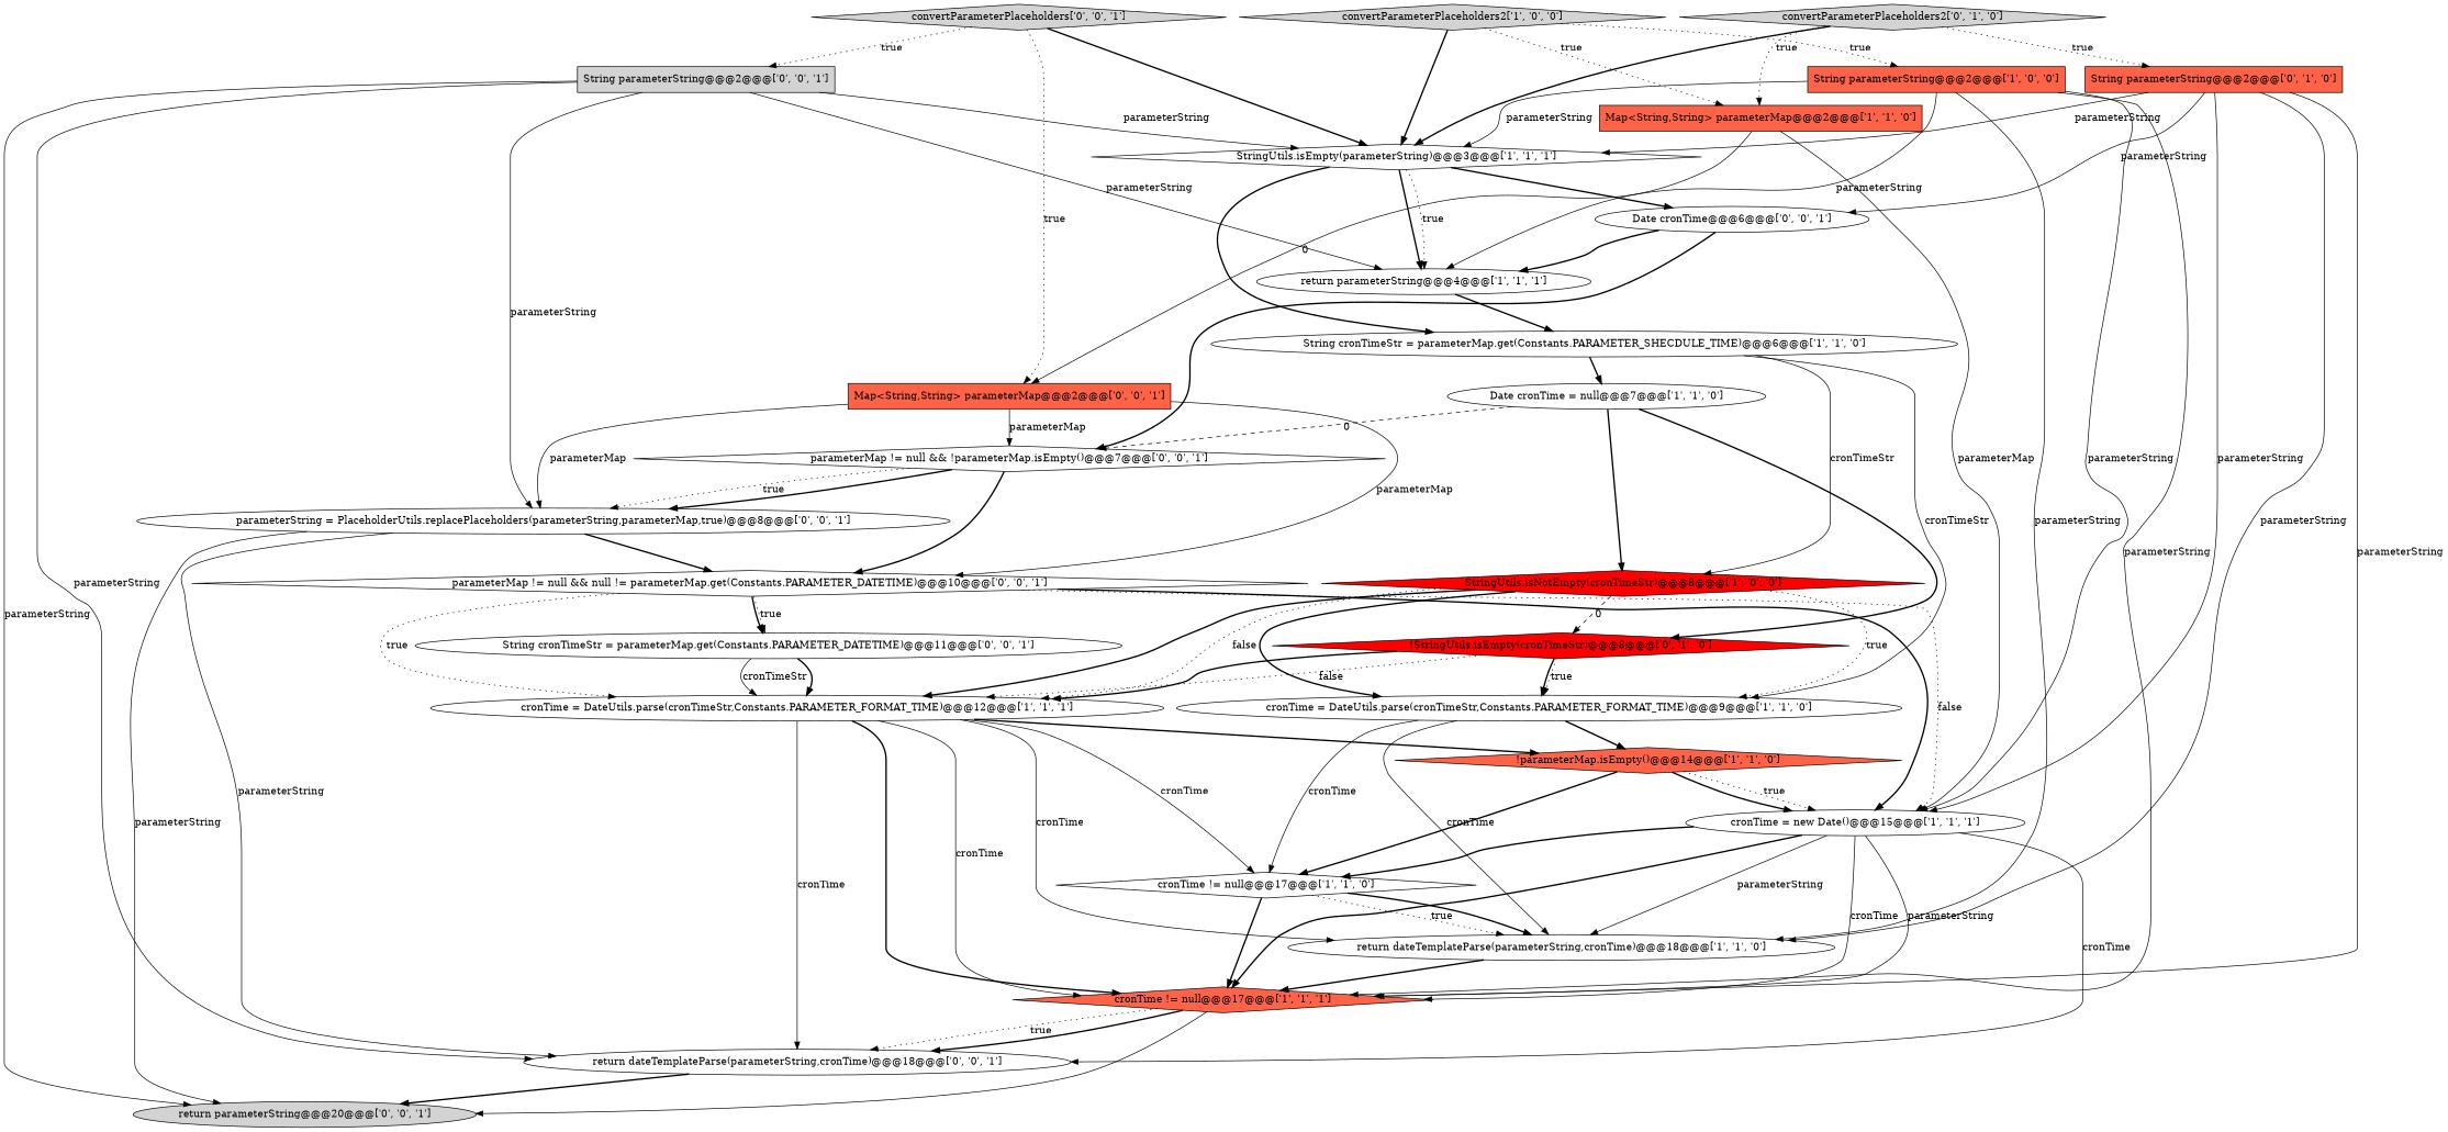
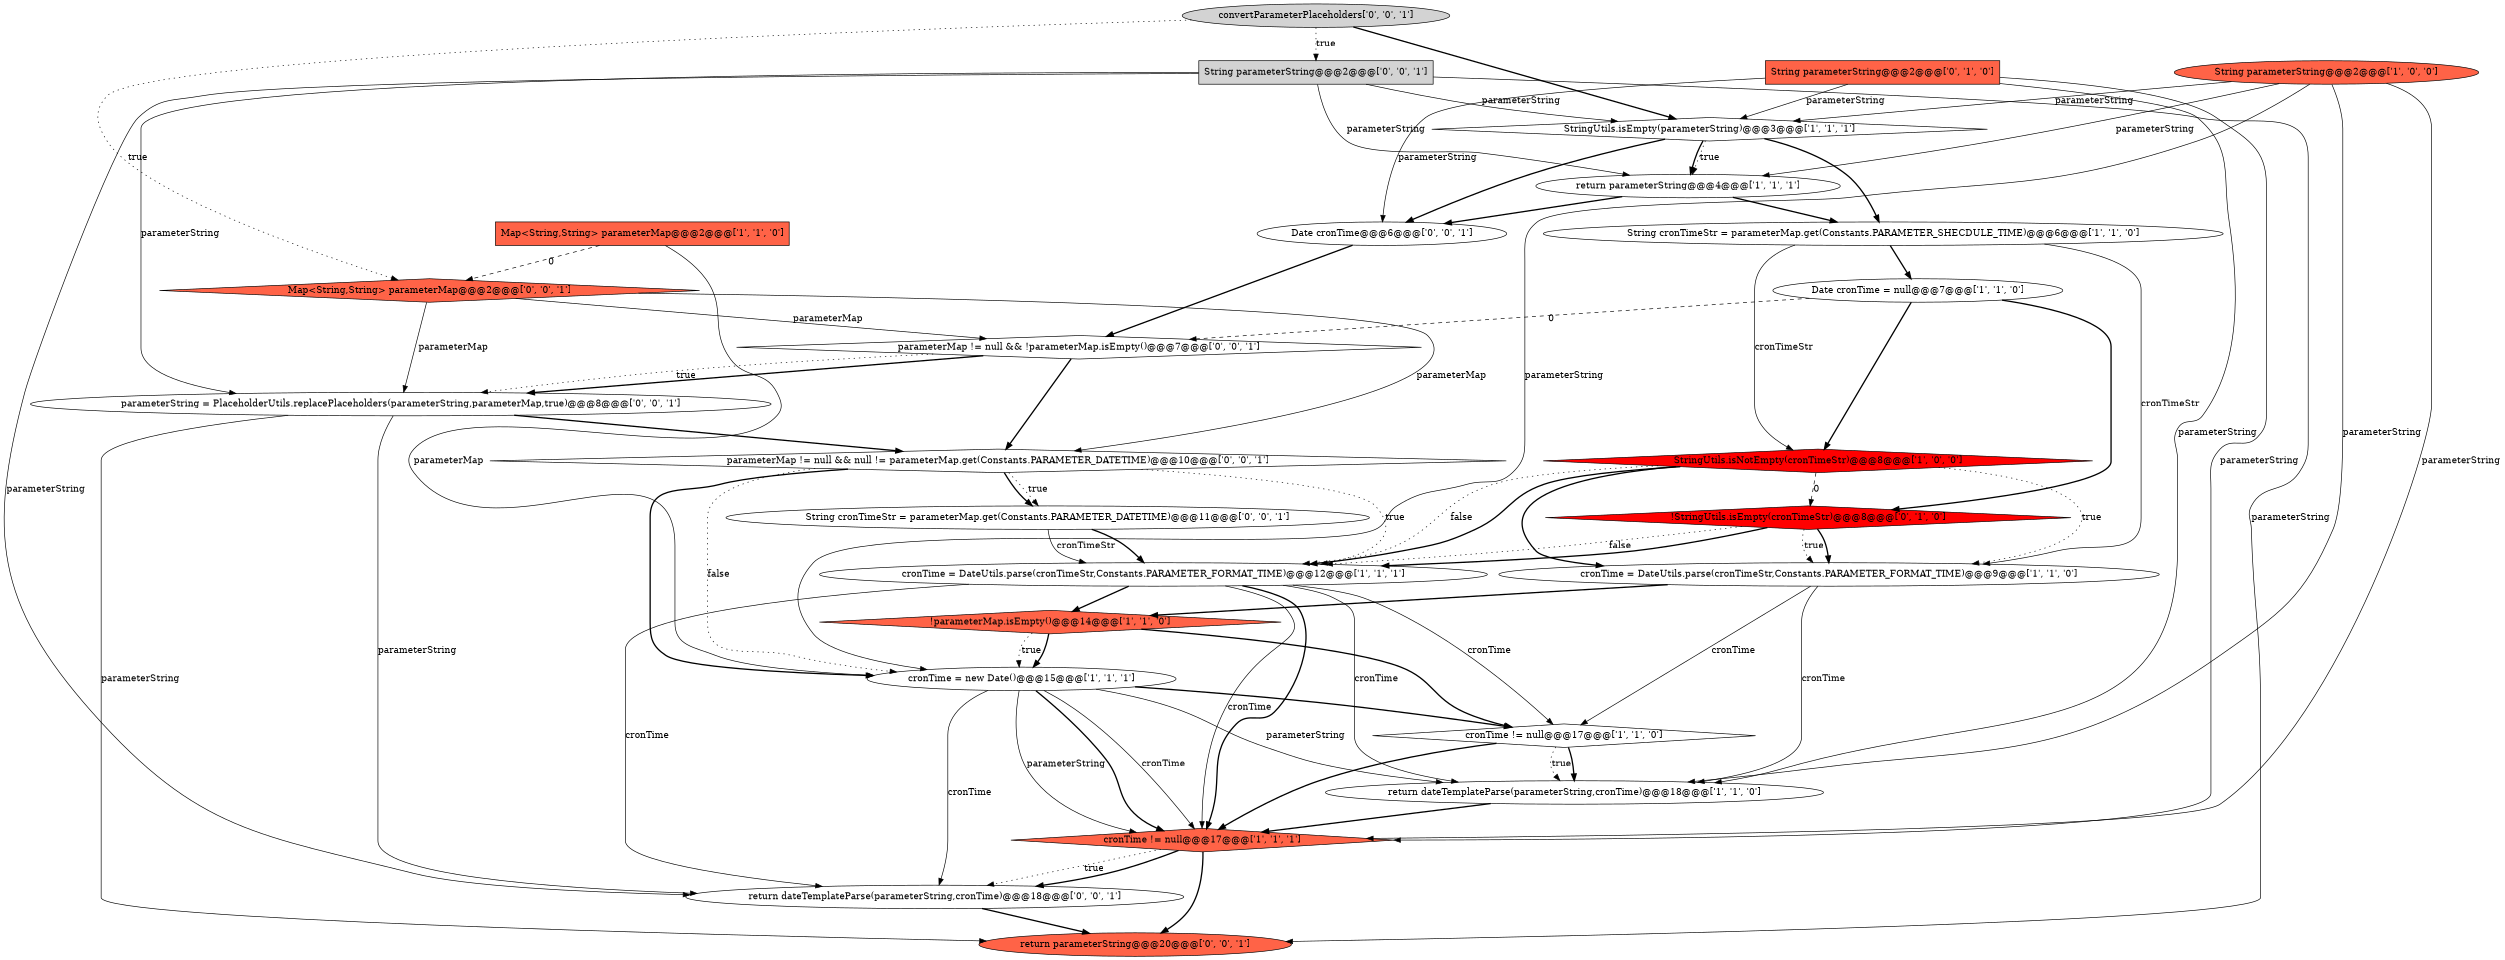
  digraph {
    node [fillcolor=white shape=ellipse style=filled]
    edge [style=bold]
    n1 [label="Date cronTime@@@6@@@['0', '0', '1']"]
    n2 [label="parameterMap != null && !parameterMap.isEmpty()@@@7@@@['0', '0', '1']" shape=diamond]
    n3 [label="parameterString = PlaceholderUtils.replacePlaceholders(parameterString,parameterMap,true)@@@8@@@['0', '0', '1']"]
    n4 [label="parameterMap != null && null != parameterMap.get(Constants.PARAMETER_DATETIME)@@@10@@@['0', '0', '1']" shape=diamond]
    n5 [label="return dateTemplateParse(parameterString,cronTime)@@@18@@@['0', '0', '1']"]
-   n6 [fillcolor=lightgray label="return parameterString@@@20@@@['0', '0', '1']"]
+   n6 [fillcolor=tomato label="return parameterString@@@20@@@['0', '0', '1']"]
    n7 [fillcolor=tomato label="Map<String,String> parameterMap@@@2@@@['1', '1', '0']" shape=box]
    n8 [label="cronTime = new Date()@@@15@@@['1', '1', '1']"]
-   n9 [fillcolor=tomato label="Map<String,String> parameterMap@@@2@@@['0', '0', '1']" shape=box]
+   n9 [fillcolor=tomato label="Map<String,String> parameterMap@@@2@@@['0', '0', '1']" shape=diamond]
    n10 [label="cronTime != null@@@17@@@['1', '1', '0']" shape=diamond]
    n11 [fillcolor=tomato label="cronTime != null@@@17@@@['1', '1', '1']" shape=diamond]
    n12 [label="return dateTemplateParse(parameterString,cronTime)@@@18@@@['1', '1', '0']"]
    n13 [label="Date cronTime = null@@@7@@@['1', '1', '0']"]
    n14 [fillcolor=red label="!StringUtils.isEmpty(cronTimeStr)@@@8@@@['0', '1', '0']" shape=diamond]
    n15 [fillcolor=red label="StringUtils.isNotEmpty(cronTimeStr)@@@8@@@['1', '0', '0']" shape=diamond]
    n16 [label="cronTime = DateUtils.parse(cronTimeStr,Constants.PARAMETER_FORMAT_TIME)@@@12@@@['1', '1', '1']"]
    n17 [label="cronTime = DateUtils.parse(cronTimeStr,Constants.PARAMETER_FORMAT_TIME)@@@9@@@['1', '1', '0']"]
    n18 [label="return parameterString@@@4@@@['1', '1', '1']"]
    n19 [label="String cronTimeStr = parameterMap.get(Constants.PARAMETER_SHECDULE_TIME)@@@6@@@['1', '1', '0']"]
    n20 [fillcolor=tomato label="String parameterString@@@2@@@['0', '1', '0']" shape=box]
    n21 [label="StringUtils.isEmpty(parameterString)@@@3@@@['1', '1', '1']" shape=diamond]
    n22 [fillcolor=tomato label="!parameterMap.isEmpty()@@@14@@@['1', '1', '0']" shape=diamond]
    n23 [label="String cronTimeStr = parameterMap.get(Constants.PARAMETER_DATETIME)@@@11@@@['0', '0', '1']"]
-   n24 [fillcolor=lightgray label="convertParameterPlaceholders2['1', '0', '0']" shape=diamond]
-   n25 [fillcolor=tomato label="String parameterString@@@2@@@['1', '0', '0']" shape=box]
+   n25 [fillcolor=tomato label="String parameterString@@@2@@@['1', '0', '0']"]
    n26 [fillcolor=lightgray label="String parameterString@@@2@@@['0', '0', '1']" shape=box]
-   n27 [fillcolor=lightgray label="convertParameterPlaceholders['0', '0', '1']" shape=diamond]
-   n28 [fillcolor=lightgray label="convertParameterPlaceholders2['0', '1', '0']" shape=diamond]
+   n27 [fillcolor=lightgray label="convertParameterPlaceholders['0', '0', '1']"]
    n1 -> n2
    n2 -> n3
    n2 -> n3 [label=true style=dotted]
    n2 -> n4
    n3 -> n4
    n3 -> n5 [label=parameterString style=solid]
    n3 -> n6 [label=parameterString style=solid]
    n4 -> n8 [label=false style=dotted]
    n4 -> n8
    n4 -> n16 [label=true style=dotted]
    n4 -> n23
    n4 -> n23 [label=true style=dotted]
    n5 -> n6
    n7 -> n8 [label=parameterMap style=solid]
-   n7 -> n9 [label=0 style=solid]
+   n7 -> n9 [label=0 style=dashed]
    n8 -> n5 [label=cronTime style=solid]
    n8 -> n10
    n8 -> n11 [label=parameterString style=solid]
    n8 -> n11
    n8 -> n11 [label=cronTime style=solid]
    n8 -> n12 [label=parameterString style=solid]
    n9 -> n2 [label=parameterMap style=solid]
    n9 -> n3 [label=parameterMap style=solid]
    n9 -> n4 [label=parameterMap style=solid]
    n10 -> n11
    n10 -> n12 [label=true style=dotted]
    n10 -> n12
    n11 -> n5 [label=true style=dotted]
    n11 -> n5
-   n11 -> n6 [style=solid]
+   n11 -> n6
    n12 -> n11
    n13 -> n2 [label=0 style=dashed]
    n13 -> n14
    n13 -> n15
    n14 -> n16 [label=false style=dotted]
    n14 -> n16
    n14 -> n17 [label=true style=dotted]
    n14 -> n17
    n15 -> n14 [label=0 style=dashed]
    n15 -> n16 [label=false style=dotted]
    n15 -> n16
    n15 -> n17
    n15 -> n17 [label=true style=dotted]
    n16 -> n5 [label=cronTime style=solid]
    n16 -> n10 [label=cronTime style=solid]
    n16 -> n11 [label=cronTime style=solid]
    n16 -> n11
    n16 -> n12 [label=cronTime style=solid]
    n16 -> n22
    n17 -> n10 [label=cronTime style=solid]
    n17 -> n12 [label=cronTime style=solid]
    n17 -> n22
-   n1 -> n18
+   n18 -> n1
    n18 -> n19
    n19 -> n13
    n19 -> n15 [label=cronTimeStr style=solid]
    n19 -> n17 [label=cronTimeStr style=solid]
    n20 -> n1 [label=parameterString style=solid]
-   n20 -> n8 [label=parameterString style=solid]
    n20 -> n11 [label=parameterString style=solid]
    n20 -> n12 [label=parameterString style=solid]
    n20 -> n21 [label=parameterString style=solid]
    n21 -> n1
    n21 -> n18
    n21 -> n18 [label=true style=dotted]
    n21 -> n19
    n22 -> n8 [label=true style=dotted]
    n22 -> n8
    n22 -> n10
    n23 -> n16
    n23 -> n16 [label=cronTimeStr style=solid]
-   n24 -> n7 [label=true style=dotted]
-   n24 -> n21
-   n24 -> n25 [label=true style=dotted]
    n25 -> n8 [label=parameterString style=solid]
    n25 -> n11 [label=parameterString style=solid]
    n25 -> n12 [label=parameterString style=solid]
    n25 -> n18 [label=parameterString style=solid]
    n25 -> n21 [label=parameterString style=solid]
    n26 -> n3 [label=parameterString style=solid]
    n26 -> n5 [label=parameterString style=solid]
    n26 -> n6 [label=parameterString style=solid]
    n26 -> n18 [label=parameterString style=solid]
    n26 -> n21 [label=parameterString style=solid]
    n27 -> n9 [label=true style=dotted]
    n27 -> n21
    n27 -> n26 [label=true style=dotted]
-   n28 -> n7 [label=true style=dotted]
-   n28 -> n20 [label=true style=dotted]
-   n28 -> n21
  }
